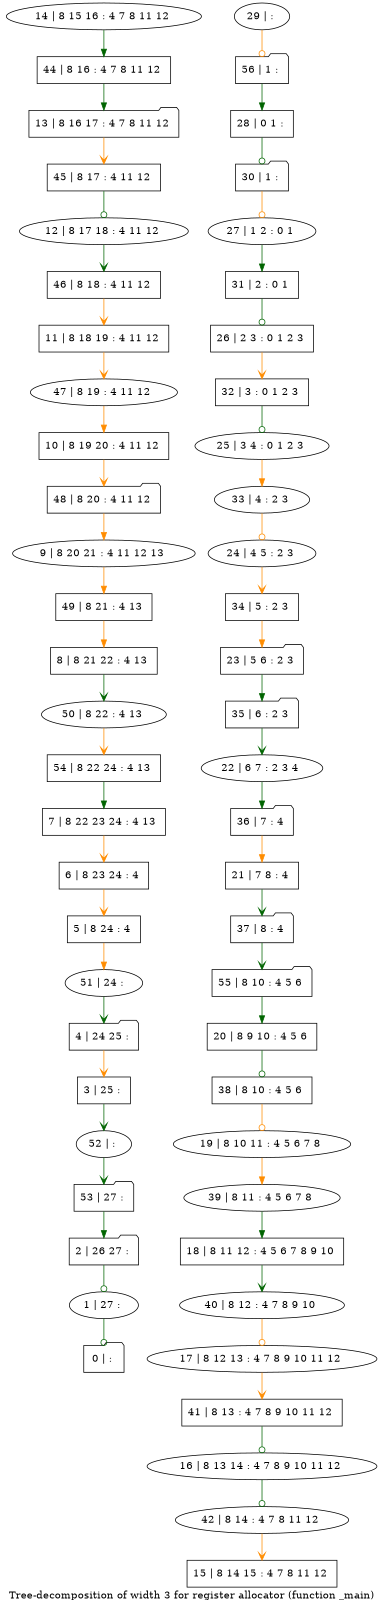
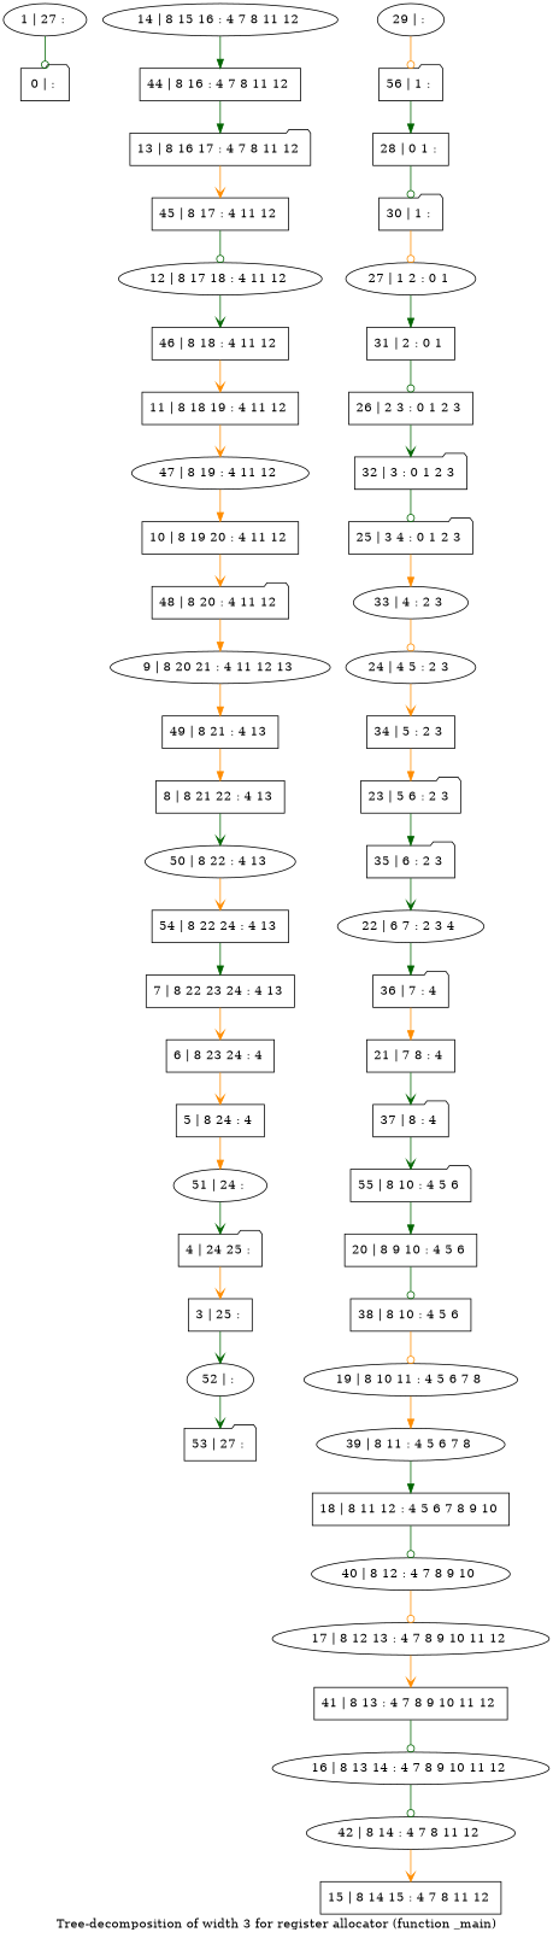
  digraph {
    fontname="DejaVu Serif"
    label="Tree-decomposition of width 3 for register allocator (function _main)"
    node [fontname="DejaVu Serif" shape=box]
    edge [arrowhead=vee color=darkgreen fontname="DejaVu Serif"]
    n1 [label="0 | : " shape=folder]
    n2 [label="1 | 27 : " shape=ellipse]
-   n3 [label="2 | 26 27 : " shape=folder]
    n4 [label="3 | 25 : "]
    n5 [label="52 | : " shape=ellipse]
    n6 [label="53 | 27 : " shape=folder]
    n7 [label="4 | 24 25 : " shape=folder]
    n8 [label="5 | 8 24 : 4 "]
    n9 [label="51 | 24 : " shape=ellipse]
    n10 [label="6 | 8 23 24 : 4 "]
    n11 [label="7 | 8 22 23 24 : 4 13 "]
    n12 [label="8 | 8 21 22 : 4 13 "]
    n13 [label="50 | 8 22 : 4 13 " shape=ellipse]
    n14 [label="54 | 8 22 24 : 4 13 "]
    n15 [label="9 | 8 20 21 : 4 11 12 13 " shape=ellipse]
    n16 [label="49 | 8 21 : 4 13 "]
    n17 [label="10 | 8 19 20 : 4 11 12 "]
    n18 [label="48 | 8 20 : 4 11 12 " shape=folder]
    n19 [label="11 | 8 18 19 : 4 11 12 "]
    n20 [label="47 | 8 19 : 4 11 12 " shape=ellipse]
    n21 [label="12 | 8 17 18 : 4 11 12 " shape=ellipse]
    n22 [label="46 | 8 18 : 4 11 12 "]
    n23 [label="13 | 8 16 17 : 4 7 8 11 12 " shape=folder]
    n24 [label="45 | 8 17 : 4 11 12 "]
    n25 [label="14 | 8 15 16 : 4 7 8 11 12 " shape=ellipse]
    n26 [label="44 | 8 16 : 4 7 8 11 12 "]
    n27 [label="15 | 8 14 15 : 4 7 8 11 12 "]
    n28 [label="16 | 8 13 14 : 4 7 8 9 10 11 12 " shape=ellipse]
    n29 [label="42 | 8 14 : 4 7 8 11 12 " shape=ellipse]
    n30 [label="17 | 8 12 13 : 4 7 8 9 10 11 12 " shape=ellipse]
    n31 [label="41 | 8 13 : 4 7 8 9 10 11 12 "]
    n32 [label="18 | 8 11 12 : 4 5 6 7 8 9 10 "]
    n33 [label="40 | 8 12 : 4 7 8 9 10 " shape=ellipse]
    n34 [label="19 | 8 10 11 : 4 5 6 7 8 " shape=ellipse]
    n35 [label="39 | 8 11 : 4 5 6 7 8 " shape=ellipse]
    n36 [label="20 | 8 9 10 : 4 5 6 "]
    n37 [label="38 | 8 10 : 4 5 6 "]
    n38 [label="21 | 7 8 : 4 "]
    n39 [label="37 | 8 : 4 " shape=folder]
    n40 [label="55 | 8 10 : 4 5 6 " shape=folder]
    n41 [label="22 | 6 7 : 2 3 4 " shape=ellipse]
    n42 [label="36 | 7 : 4 " shape=folder]
    n43 [label="23 | 5 6 : 2 3 " shape=folder]
    n44 [label="35 | 6 : 2 3 " shape=folder]
    n45 [label="24 | 4 5 : 2 3 " shape=ellipse]
    n46 [label="34 | 5 : 2 3 "]
-   n47 [label="25 | 3 4 : 0 1 2 3 " shape=ellipse]
+   n47 [label="25 | 3 4 : 0 1 2 3 " shape=folder]
    n48 [label="33 | 4 : 2 3 " shape=ellipse]
    n49 [label="26 | 2 3 : 0 1 2 3 "]
-   n50 [label="32 | 3 : 0 1 2 3 "]
+   n50 [label="32 | 3 : 0 1 2 3 " shape=folder]
    n51 [label="27 | 1 2 : 0 1 " shape=ellipse]
    n52 [label="31 | 2 : 0 1 "]
    n53 [label="28 | 0 1 : "]
    n54 [label="30 | 1 : " shape=folder]
    n55 [label="29 | : " shape=ellipse]
    n56 [label="56 | 1 : " shape=folder]
    n2 -> n1 [arrowhead=odot]
-   n3 -> n2 [arrowhead=odot]
    n4 -> n5
    n5 -> n6
-   n6 -> n3 [arrowhead=normal]
    n7 -> n4 [color=darkorange]
    n8 -> n9 [arrowhead=normal color=darkorange]
    n9 -> n7
    n10 -> n8 [color=darkorange]
    n11 -> n10 [color=darkorange]
    n12 -> n13
    n13 -> n14 [color=darkorange]
    n14 -> n11 [arrowhead=normal]
    n15 -> n16 [arrowhead=normal color=darkorange]
    n16 -> n12 [arrowhead=normal color=darkorange]
    n17 -> n18 [color=darkorange]
    n18 -> n15 [arrowhead=normal color=darkorange]
    n19 -> n20 [color=darkorange]
    n20 -> n17 [arrowhead=normal color=darkorange]
    n21 -> n22
    n22 -> n19 [color=darkorange]
    n23 -> n24 [color=darkorange]
    n24 -> n21 [arrowhead=odot]
    n25 -> n26 [arrowhead=normal]
    n26 -> n23 [arrowhead=normal]
    n28 -> n29 [arrowhead=odot]
    n29 -> n27 [color=darkorange]
    n30 -> n31 [color=darkorange]
    n31 -> n28 [arrowhead=odot]
-   n32 -> n33
+   n32 -> n33 [arrowhead=odot]
    n33 -> n30 [arrowhead=odot color=darkorange]
    n34 -> n35 [arrowhead=normal color=darkorange]
    n35 -> n32 [arrowhead=normal]
    n36 -> n37 [arrowhead=odot]
    n37 -> n34 [arrowhead=odot color=darkorange]
    n38 -> n39
    n39 -> n40
    n40 -> n36 [arrowhead=normal]
    n41 -> n42 [arrowhead=normal]
    n42 -> n38 [arrowhead=normal color=darkorange]
    n43 -> n44 [arrowhead=normal]
    n44 -> n41
    n45 -> n46 [color=darkorange]
    n46 -> n43 [arrowhead=normal color=darkorange]
    n47 -> n48 [arrowhead=normal color=darkorange]
    n48 -> n45 [arrowhead=odot color=darkorange]
-   n49 -> n50 [color=darkorange]
+   n49 -> n50
    n50 -> n47 [arrowhead=odot]
    n51 -> n52 [arrowhead=normal]
    n52 -> n49 [arrowhead=odot]
    n53 -> n54 [arrowhead=odot]
    n54 -> n51 [arrowhead=odot color=darkorange]
    n55 -> n56 [arrowhead=odot color=darkorange]
    n56 -> n53 [arrowhead=normal]
  }
